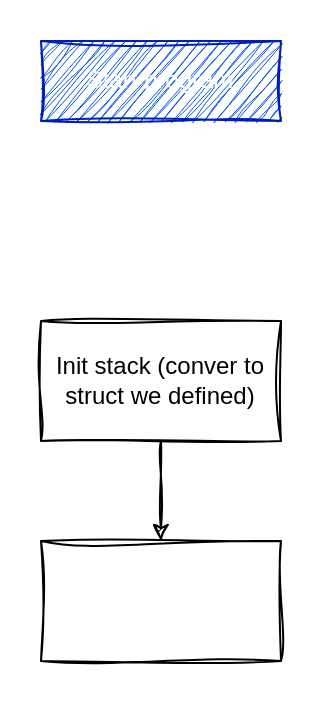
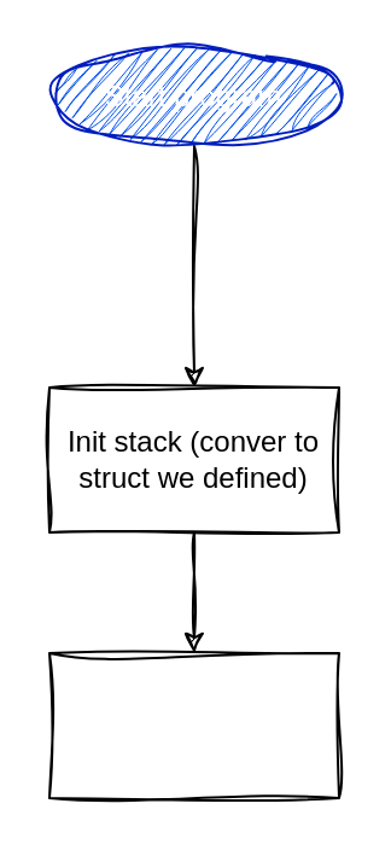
  <mxCell id="0" />
  <mxCell id="1" parent="0" />
- <mxCell id="3" value="Start program" style="rounded=0;whiteSpace=wrap;html=1;sketch=1;curveFitting=1;jiggle=2;fillColor=#0050ef;fontColor=#ffffff;strokeColor=#001DBC;" parent="1" vertex="1"><mxGeometry x="20" y="20" width="120" height="40" as="geometry" /></mxCell>
+ <mxCell id="2" style="edgeStyle=none;html=1;rounded=0;sketch=1;curveFitting=1;jiggle=2;" parent="1" source="3" target="5" edge="1"><mxGeometry relative="1" as="geometry"><mxPoint x="80" y="140" as="targetPoint" /></mxGeometry></mxCell>
+ <mxCell id="3" value="Start program" style="ellipse;whiteSpace=wrap;html=1;sketch=1;curveFitting=1;jiggle=2;fillColor=#0050ef;fontColor=#ffffff;strokeColor=#001DBC;" parent="1" vertex="1"><mxGeometry x="20" y="20" width="120" height="40" as="geometry" /></mxCell>
  <mxCell id="4" style="edgeStyle=none;sketch=1;hachureGap=4;jiggle=2;curveFitting=1;html=1;fontFamily=Architects Daughter;fontSource=https%3A%2F%2Ffonts.googleapis.com%2Fcss%3Ffamily%3DArchitects%2BDaughter;fontSize=16;" edge="1" parent="1" source="5" target="6"><mxGeometry relative="1" as="geometry"><mxPoint x="80" y="300" as="targetPoint" /></mxGeometry></mxCell>
  <mxCell id="5" value="Init stack (conver to struct we defined)" style="rounded=0;whiteSpace=wrap;html=1;sketch=1;curveFitting=1;jiggle=2;" parent="1" vertex="1"><mxGeometry x="20" y="160" width="120" height="60" as="geometry" /></mxCell>
  <mxCell id="6" value="" style="rounded=0;whiteSpace=wrap;html=1;sketch=1;hachureGap=4;jiggle=2;curveFitting=1;fontFamily=Architects Daughter;fontSource=https%3A%2F%2Ffonts.googleapis.com%2Fcss%3Ffamily%3DArchitects%2BDaughter;fontSize=20;" vertex="1" parent="1"><mxGeometry x="20" y="270" width="120" height="60" as="geometry" /></mxCell>
